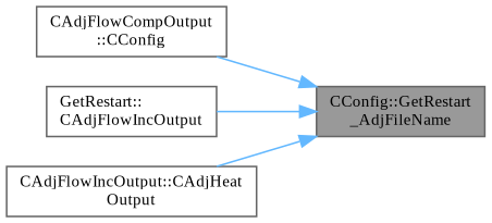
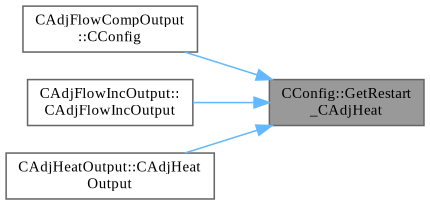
  digraph {
    fontname="Liberation Serif"
    rankdir=RL
    node [color=grey40 fillcolor=white fontname="Liberation Serif" fontsize=10 shape=box style=filled]
    edge [color=steelblue1 dir=back fontname="Liberation Serif" fontsize=10 labelfontname=Helvetica labelfontsize=10 style=solid]
-   n1 [color=gray40 fillcolor=grey60 fontcolor=black height=0.2 label="CConfig::GetRestart\l_AdjFileName" width=0.4]
+   n1 [color=gray40 fillcolor=grey60 fontcolor=black height=0.2 label="CConfig::GetRestart\l_CAdjHeat" width=0.4]
    n2 [height=0.2 label="CAdjFlowCompOutput\l::CConfig" width=0.4]
-   n3 [height=0.2 label="GetRestart::\lCAdjFlowIncOutput" width=0.4]
-   n4 [height=0.2 label="CAdjFlowIncOutput::CAdjHeat\lOutput" width=0.4]
+   n3 [height=0.2 label="CAdjFlowIncOutput::\lCAdjFlowIncOutput" width=0.4]
+   n4 [height=0.2 label="CAdjHeatOutput::CAdjHeat\lOutput" width=0.4]
    n1 -> n2
    n1 -> n3
    n1 -> n4
  }
